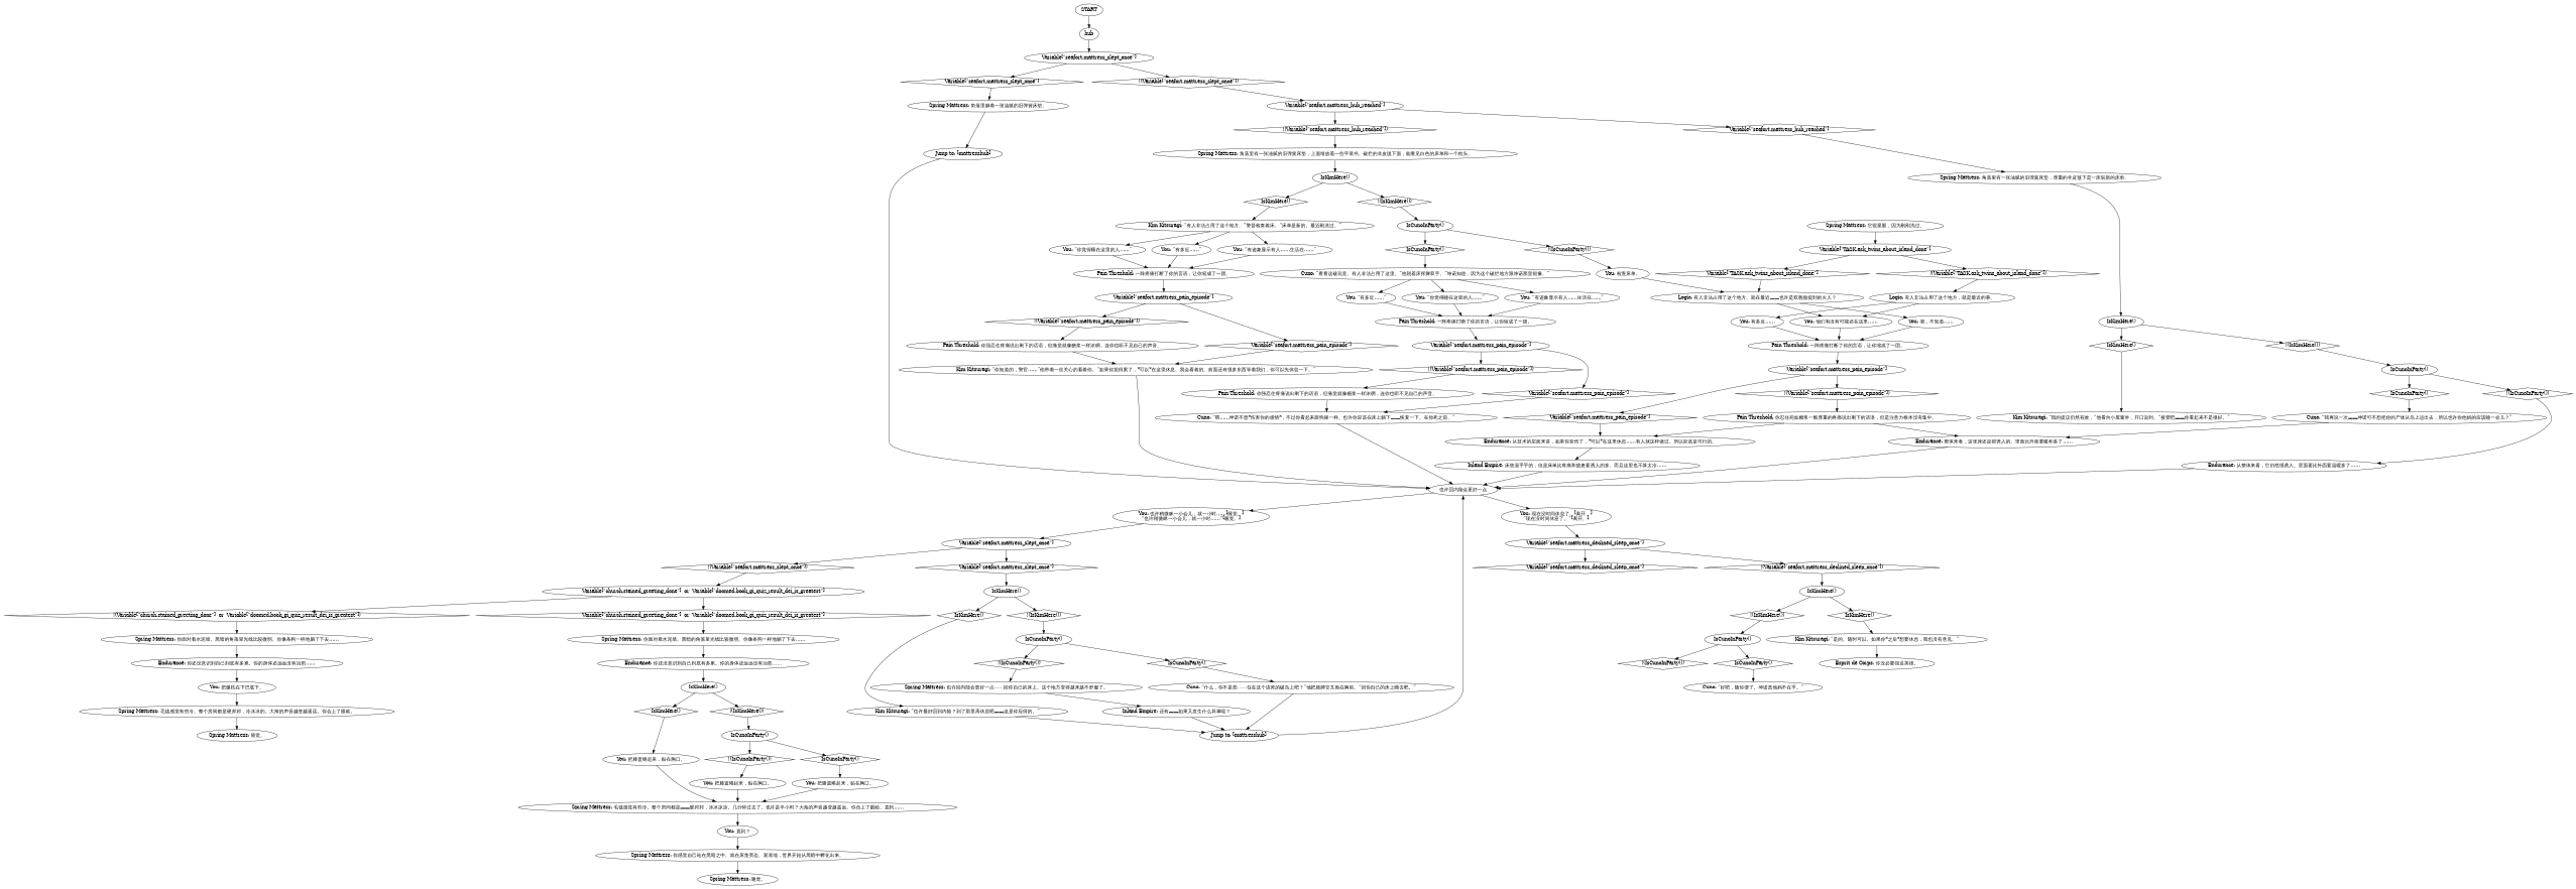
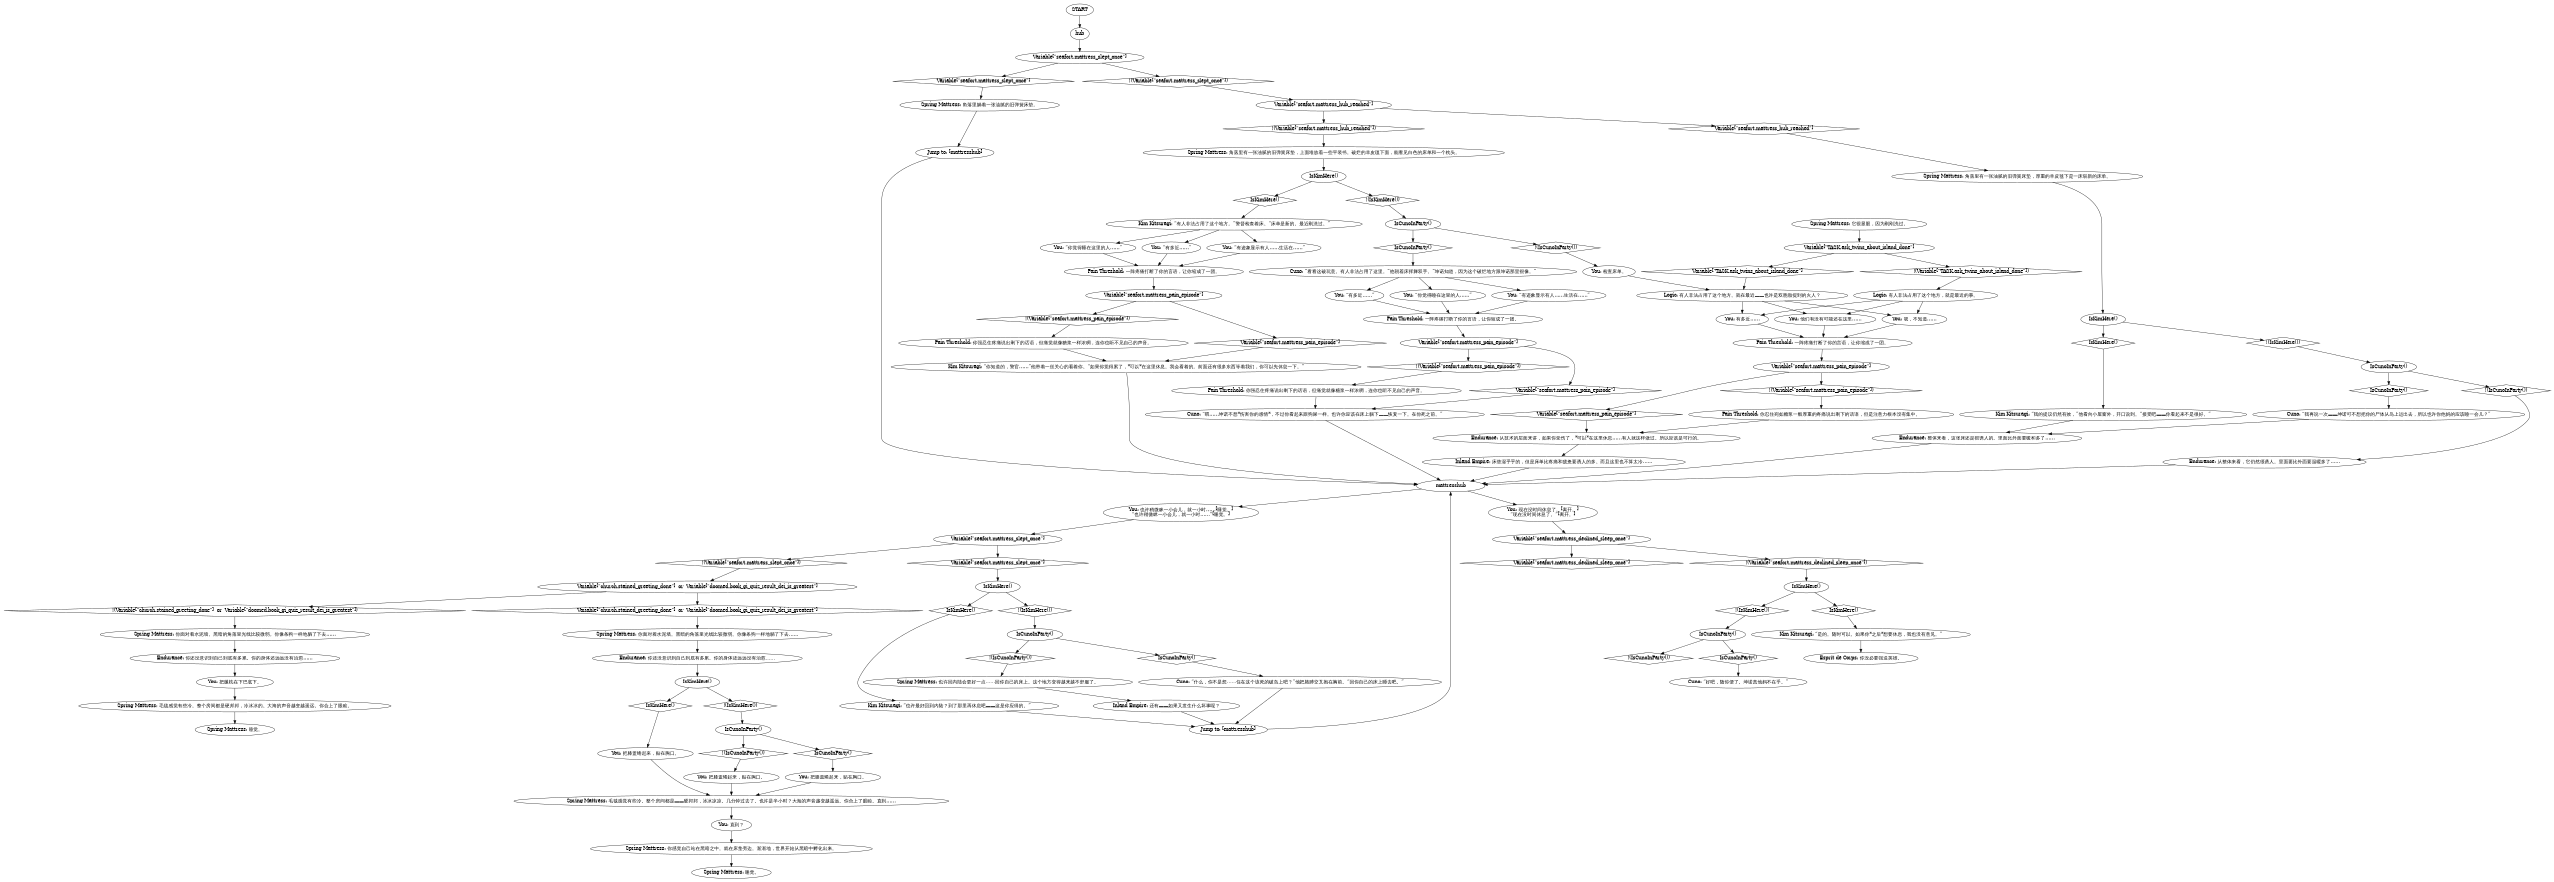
  digraph {
    n1 [label=START]
    n2 [label=hub]
    n3 [label="Variable[\"seafort.mattress_slept_once\"]"]
    n4 [label="Variable[\"seafort.mattress_slept_once\"]" shape=diamond]
    n5 [label="!(Variable[\"seafort.mattress_slept_once\"])" shape=diamond]
    n6 [label="Spring Mattress: 角落里有一张油腻的旧弹簧床垫，上面堆放着一些平装书。破烂的羊皮毯下面，能看见白色的床单和一个枕头。"]
    n7 [label="IsKimHere()"]
    n8 [label="IsKimHere()" shape=diamond]
    n9 [label="!(IsKimHere())" shape=diamond]
    n10 [label="You: 也许稍微眯一小会儿，就一小时……[睡觉。]\n“也许稍微眯一小会儿，就一小时……”[睡觉。]"]
    n11 [label="Variable[\"seafort.mattress_slept_once\"]"]
    n12 [label="Variable[\"seafort.mattress_slept_once\"]" shape=diamond]
    n13 [label="!(Variable[\"seafort.mattress_slept_once\"])" shape=diamond]
    n14 [label="Esprit de Corps: 你没必要强逞英雄。"]
    n15 [label="Cuno: “好吧，随你便了。坤诺真他妈不在乎。”"]
    n16 [label="Kim Kitsuragi: “有人非法占用了这个地方。”警督检查着床。“床单是新的。最近刚洗过。”"]
    n17 [label="IsCunoInParty()"]
    n18 [label="You: “有多近……”"]
    n19 [label="You: “有迹象显示有人……生活在……”"]
    n20 [label="You: “你觉得睡在这里的人……”"]
    n21 [label="IsCunoInParty()" shape=diamond]
    n22 [label="!(IsCunoInParty())" shape=diamond]
    n23 [label="Pain Threshold: 一阵疼痛打断了你的言语，让你缩成了一团。"]
    n24 [label="Variable[\"seafort.mattress_pain_episode\"]"]
    n25 [label="Variable[\"seafort.mattress_declined_sleep_once\"]"]
    n26 [label="Variable[\"seafort.mattress_declined_sleep_once\"]" shape=diamond]
    n27 [label="!(Variable[\"seafort.mattress_declined_sleep_once\"])" shape=diamond]
    n28 [label="IsKimHere()"]
    n29 [label="IsKimHere()" shape=diamond]
    n30 [label="!(IsKimHere())" shape=diamond]
    n31 [label="Kim Kitsuragi: “你知道的，警官……”他带着一丝关心的看着你。“如果你觉得累了，*可以*在这里休息。我会看着的。前面还有很多东西等着我们，你可以先休息一下。”"]
-   n32 [label="也许回内陆会更好一点"]
+   n32 [label=mattresshub]
    n33 [label="You: 现在没时间休息了。[离开。]\n“现在没时间休息了。”[离开。]"]
    n34 [label="Kim Kitsuragi: “是的。随时可以。如果你*之后*想要休息，我也没有意见。”"]
    n35 [label="Endurance: 从技术的层面来讲，如果你受伤了，*可以*在这里休息……有人就这样做过。所以应该是可行的。"]
    n36 [label="Inland Empire: 床垫湿乎乎的，但是床单比疼痛和疲惫要诱人的多。而且这里也不算太冷……"]
    n37 [label="Endurance: 从整体来看，它仍然很诱人。里面要比外面要温暖多了……"]
    n38 [label="Jump to: [mattresshub]"]
    n39 [label="You: 把膝盖蜷起来，贴在胸口。"]
    n40 [label="Spring Mattress: 毛毯感觉有些冷。整个房间都是——硬邦邦，冰冰凉凉。几分钟过去了。也许是半小时？大海的声音越变越遥远。你合上了眼睑。直到……"]
    n41 [label="You: 直到？"]
    n42 [label="You: 嗯，不知道……"]
    n43 [label="Pain Threshold: 一阵疼痛打断了你的言语，让你缩成了一团。"]
    n44 [label="Variable[\"seafort.mattress_pain_episode\"]"]
    n45 [label="You: 检查床单。"]
    n46 [label="Logic: 有人非法占用了这个地方。就在最近——也许是双胞胎提到的火人？"]
    n47 [label="Spring Mattress: 它很显眼，因为刚刚洗过。"]
    n48 [label="Variable[\"TASK.ask_twins_about_island_done\"]"]
    n49 [label="Variable[\"seafort.mattress_pain_episode\"]" shape=diamond]
    n50 [label="!(Variable[\"seafort.mattress_pain_episode\"])" shape=diamond]
    n51 [label="You: 有多近……"]
    n52 [label="Variable[\"seafort.mattress_hub_reached\"]"]
    n53 [label="Variable[\"seafort.mattress_hub_reached\"]" shape=diamond]
    n54 [label="!(Variable[\"seafort.mattress_hub_reached\"])" shape=diamond]
    n55 [label="Spring Mattress: 角落里有一张油腻的旧弹簧床垫，厚重的羊皮毯下是一床崭新的床单。"]
    n56 [label="IsKimHere()"]
    n57 [label="IsKimHere()" shape=diamond]
    n58 [label="!(IsKimHere())" shape=diamond]
    n59 [label="Kim Kitsuragi: “我的提议仍然有效，”他看向小屋窗外，开口说到。“接受吧——你看起来不是很好。”"]
    n60 [label="IsCunoInParty()"]
    n61 [label="Endurance: 整体来看，这张床还是很诱人的。里面比外面要暖和多了……"]
    n62 [label="IsCunoInParty()" shape=diamond]
    n63 [label="!(IsCunoInParty())" shape=diamond]
    n64 [label="IsKimHere()"]
    n65 [label="IsKimHere()" shape=diamond]
    n66 [label="!(IsKimHere())" shape=diamond]
    n67 [label="Kim Kitsuragi: “也许最好回到内陆？到了那里再休息吧——这是你应得的。”"]
    n68 [label="IsCunoInParty()"]
    n69 [label="Jump to: [mattresshub]"]
    n70 [label="IsCunoInParty()" shape=diamond]
    n71 [label="!(IsCunoInParty())" shape=diamond]
    n72 [label="Endurance: 你还没意识到自己到底有多累。你的身体还远远没有治愈……"]
    n73 [label="You: 把腿枕在下巴底下。"]
    n74 [label="Spring Mattress: 毛毯感觉有些冷。整个房间都是硬邦邦，冷冰冰的。大海的声音越变越遥远。你合上了眼睑。"]
    n75 [label="Inland Empire: 还有——如果又发生什么坏事呢？"]
    n76 [label="Cuno: “看看这破玩意。有人非法占用了这里。”他朝着床挥舞双手。“坤诺知道，因为这个破烂地方跟坤诺那里很像。”"]
    n77 [label="You: “有多近……”"]
    n78 [label="You: “你觉得睡在这里的人……”"]
    n79 [label="You: “有迹象显示有人……生活在……”"]
    n80 [label="Variable[\"church.stained_greeting_done\"]  or  Variable[\"doomed.book_gi_quiz_result_dei_is_greatest\"]"]
    n81 [label="Variable[\"church.stained_greeting_done\"]  or  Variable[\"doomed.book_gi_quiz_result_dei_is_greatest\"]" shape=diamond]
    n82 [label="!(Variable[\"church.stained_greeting_done\"]  or  Variable[\"doomed.book_gi_quiz_result_dei_is_greatest\"])" shape=diamond]
    n83 [label="Spring Mattress: 你面对着水泥墙。黑暗的角落里光线比较微弱。你像条狗一样地躺了下去……"]
    n84 [label="Spring Mattress: 你面对着水泥墙。黑暗的角落里光线比较微弱。你像条狗一样地躺了下去……"]
    n85 [label="Endurance: 你还没意识到自己到底有多累。你的身体还远远没有治愈……"]
    n86 [label="Spring Mattress: 你感觉自己站在黑暗之中。就在床垫旁边。渐渐地，世界开始从黑暗中孵化出来。"]
    n87 [label="Spring Mattress: 睡觉。"]
    n88 [label="IsCunoInParty()"]
    n89 [label="IsCunoInParty()" shape=diamond]
    n90 [label="!(IsCunoInParty())" shape=diamond]
    n91 [label="You: 把膝盖蜷起来，贴在胸口。"]
    n92 [label="You: 他们有没有可能还在这里……"]
    n93 [label="Variable[\"seafort.mattress_pain_episode\"]" shape=diamond]
    n94 [label="!(Variable[\"seafort.mattress_pain_episode\"])" shape=diamond]
    n95 [label="Pain Threshold: 你忍住宛如糖浆一般厚重的疼痛说出剩下的话语，但是注意力根本没有集中。"]
    n96 [label="Cuno: “我再说一次——坤诺可不想把你的尸体从岛上运出去，所以也许你他妈的应该睡一会儿？”"]
    n97 [label="Spring Mattress: 睡觉。"]
    n98 [label="Spring Mattress: 角落里躺着一张油腻的旧弹簧床垫。"]
    n99 [label="Cuno: “喂……坤诺不想*伤害你的感情*，不过你看起来跟狗屎一样。也许你应该在床上躺下——恢复一下。在你死之前。”"]
    n100 [label="IsKimHere()"]
    n101 [label="IsKimHere()" shape=diamond]
    n102 [label="!(IsKimHere())" shape=diamond]
    n103 [label="You: 把膝盖蜷起来，贴在胸口。"]
    n104 [label="Variable[\"TASK.ask_twins_about_island_done\"]" shape=diamond]
    n105 [label="!(Variable[\"TASK.ask_twins_about_island_done\"])" shape=diamond]
    n106 [label="Logic: 有人非法占用了这个地方，就是最近的事。"]
    n107 [label="Pain Threshold: 你强忍住疼痛说出剩下的话语，但痛觉就像糖浆一样浓稠，连你也听不见自己的声音。"]
    n108 [label="Cuno: “什么，你不是想……住在这个该死的破岛上吧？”他把胳膊交叉抱在胸前。“回你自己的床上睡去吧。”"]
    n109 [label="Spring Mattress: 也许回内陆会更好一点……回你自己的床上。这个地方变得越来越不舒服了。"]
    n110 [label="Pain Threshold: 一阵疼痛打断了你的言语，让你缩成了一团。"]
    n111 [label="Variable[\"seafort.mattress_pain_episode\"]"]
    n112 [label="Variable[\"seafort.mattress_pain_episode\"]" shape=diamond]
    n113 [label="!(Variable[\"seafort.mattress_pain_episode\"])" shape=diamond]
    n114 [label="Pain Threshold: 你强忍住疼痛说出剩下的话语，但痛觉就像糖浆一样浓稠，连你也听不见自己的声音。"]
    n115 [label="IsCunoInParty()"]
    n116 [label="IsCunoInParty()" shape=diamond]
    n117 [label="!(IsCunoInParty())" shape=diamond]
    n1 -> n2
    n2 -> n3
    n3 -> n4
    n3 -> n5
    n4 -> n98
    n5 -> n52
    n6 -> n7
    n7 -> n8
    n7 -> n9
    n8 -> n16
    n9 -> n17
    n10 -> n11
    n11 -> n12
    n11 -> n13
    n12 -> n64
    n13 -> n80
    n16 -> n18
    n16 -> n19
    n16 -> n20
    n17 -> n21
    n17 -> n22
    n18 -> n23
    n19 -> n23
    n20 -> n23
    n21 -> n76
    n22 -> n45
    n23 -> n24
    n24 -> n49
    n24 -> n50
    n25 -> n26
    n25 -> n27
    n27 -> n28
    n28 -> n29
    n28 -> n30
    n29 -> n34
    n30 -> n115
    n31 -> n32
    n32 -> n10
    n32 -> n33
    n33 -> n25
    n34 -> n14
    n35 -> n36
    n36 -> n32
    n37 -> n32
    n38 -> n32
    n39 -> n40
    n40 -> n41
    n41 -> n86
    n42 -> n43
    n43 -> n44
    n44 -> n93
    n44 -> n94
    n45 -> n46
    n46 -> n42
+   n46 -> n51
    n46 -> n92
    n47 -> n48
    n48 -> n104
    n48 -> n105
    n49 -> n31
    n50 -> n114
    n51 -> n43
    n52 -> n53
    n52 -> n54
    n53 -> n55
    n54 -> n6
    n55 -> n56
    n56 -> n57
    n56 -> n58
    n57 -> n59
    n58 -> n60
-   n95 -> n61
+   n59 -> n61
    n60 -> n62
    n60 -> n63
    n61 -> n32
    n62 -> n96
    n63 -> n37
    n64 -> n65
    n64 -> n66
    n65 -> n67
    n66 -> n68
    n67 -> n69
    n68 -> n70
    n68 -> n71
    n69 -> n32
    n70 -> n108
    n71 -> n109
    n72 -> n73
    n73 -> n74
    n74 -> n97
    n75 -> n69
    n76 -> n77
    n76 -> n78
    n76 -> n79
    n77 -> n110
    n78 -> n110
    n79 -> n110
    n80 -> n81
    n80 -> n82
    n81 -> n83
    n82 -> n84
    n83 -> n85
    n84 -> n72
    n85 -> n100
    n86 -> n87
    n88 -> n89
    n88 -> n90
    n89 -> n39
    n90 -> n91
    n91 -> n40
    n92 -> n43
    n93 -> n35
    n94 -> n95
    n95 -> n35
    n96 -> n61
    n98 -> n38
    n99 -> n32
    n100 -> n101
    n100 -> n102
    n101 -> n103
    n102 -> n88
    n103 -> n40
    n104 -> n46
    n105 -> n106
+   n106 -> n42
    n106 -> n51
    n106 -> n92
    n107 -> n99
    n108 -> n69
    n109 -> n75
    n110 -> n111
    n111 -> n112
    n111 -> n113
    n112 -> n99
    n113 -> n107
    n114 -> n31
    n115 -> n116
    n115 -> n117
    n116 -> n15
  }
